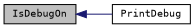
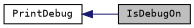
  digraph {
    rankdir=LR
    fontname="DejaVu Sans Mono"
    node [color=black fontname="DejaVu Sans Mono" fontsize=10 shape=record style=filled]
    n1 [fillcolor=grey75 fontcolor=black height=0.2 label=IsDebugOn width=0.4]
    n2 [fillcolor=white height=0.2 label=PrintDebug width=0.4]
-   n1 -> n2 [color=midnightblue dir=back fontname="DejaVu Sans Mono" fontsize=10 labelfontname=Helvetica labelfontsize=10 style=solid]
+   n2 -> n1 [color=midnightblue dir=back fontname="DejaVu Sans Mono" fontsize=10 labelfontname=Helvetica labelfontsize=10 style=solid]
  }
